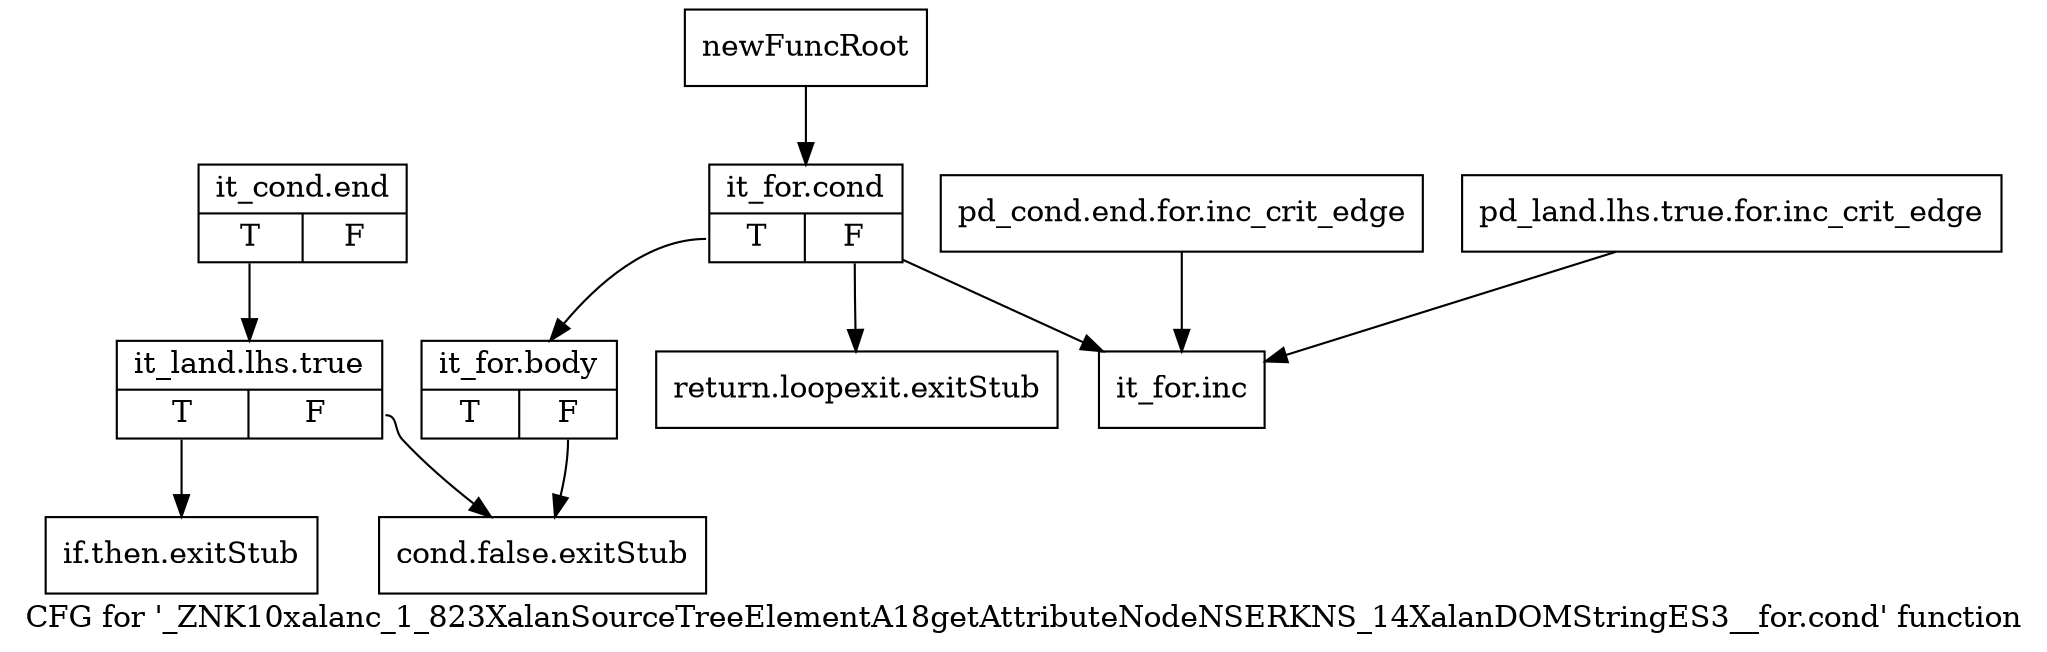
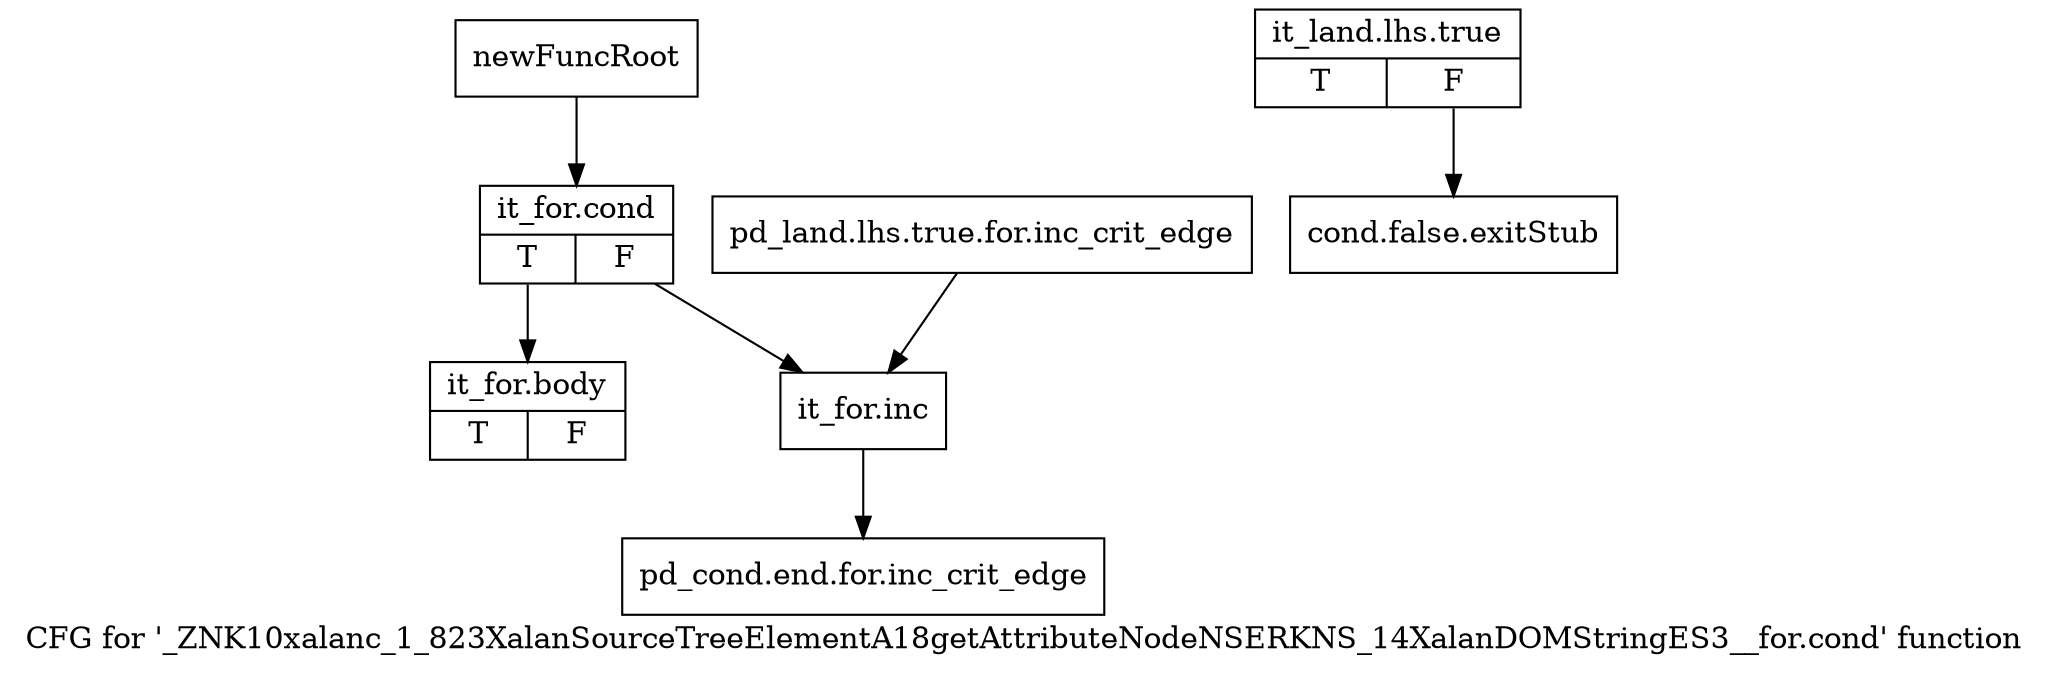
  digraph {
    label="CFG for '_ZNK10xalanc_1_823XalanSourceTreeElementA18getAttributeNodeNSERKNS_14XalanDOMStringES3__for.cond' function"
    node [shape=record]
    n1 [label="{newFuncRoot}"]
    n2 [label="{it_for.cond|{<s0>T|<s1>F}}"]
-   n3 [label="{return.loopexit.exitStub}"]
    n4 [label="{it_for.body|{<s0>T|<s1>F}}"]
    n5 [label="{it_for.inc}"]
    n6 [label="{cond.false.exitStub}"]
-   n7 [label="{if.then.exitStub}"]
-   n8 [label="{it_cond.end|{<s0>T|<s1>F}}"]
    n9 [label="{it_land.lhs.true|{<s0>T|<s1>F}}"]
    n10 [label="{pd_cond.end.for.inc_crit_edge}"]
    n11 [label="{pd_land.lhs.true.for.inc_crit_edge}"]
    n1 -> n2
-   n2 -> n3 [tailport=s1]
    n2 -> n4 [tailport=s0]
    n2 -> n5
-   n4 -> n6 [tailport=s1]
-   n8 -> n9 [tailport=s0]
    n9 -> n6 [tailport=s1]
-   n9 -> n7 [tailport=s0]
-   n10 -> n5
+   n5 -> n10
    n11 -> n5
  }
